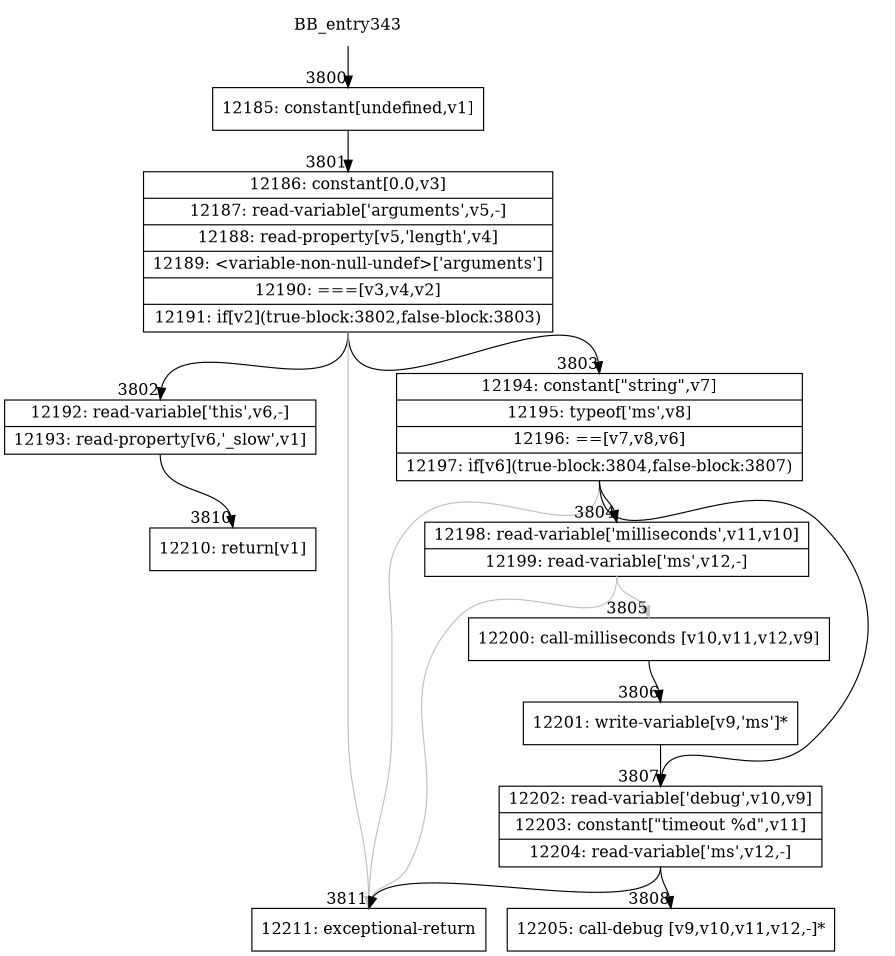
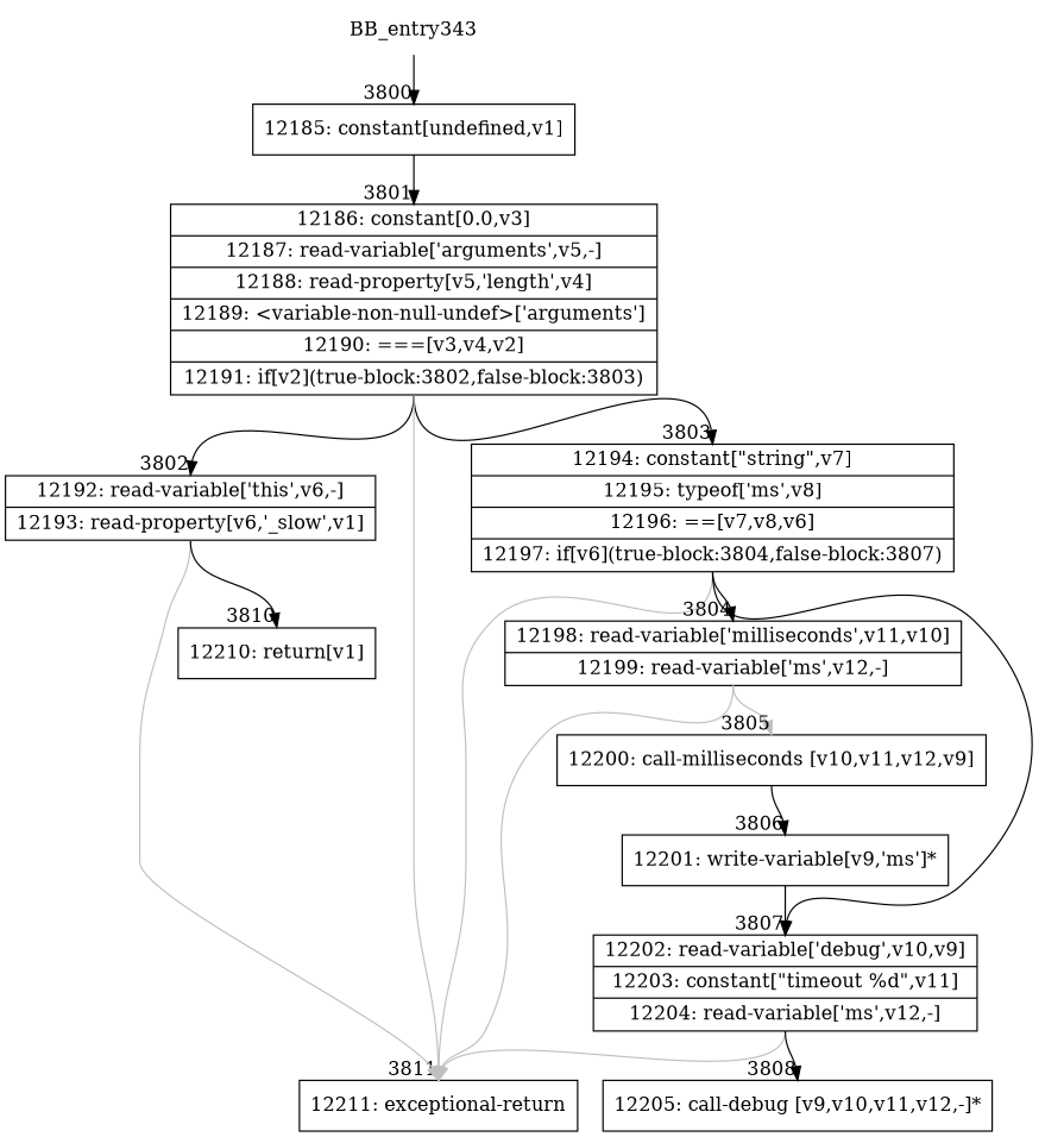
  digraph {
    rankdir=TD
    node [shape=record]
    edge [headport=n tailport=s]
    BB_entry343 [shape=none]
    n2 [label="{12185: constant[undefined,v1]}"]
    n3 [label="{12186: constant[0.0,v3]|12187: read-variable['arguments',v5,-]|12188: read-property[v5,'length',v4]|12189: \<variable-non-null-undef\>['arguments']|12190: ===[v3,v4,v2]|12191: if[v2](true-block:3802,false-block:3803)}"]
    n4 [label="{12192: read-variable['this',v6,-]|12193: read-property[v6,'_slow',v1]}"]
    n5 [label="{12194: constant[\"string\",v7]|12195: typeof['ms',v8]|12196: ==[v7,v8,v6]|12197: if[v6](true-block:3804,false-block:3807)}"]
    n6 [label="{12211: exceptional-return}"]
    n7 [label="{12210: return[v1]}"]
    n8 [label="{12198: read-variable['milliseconds',v11,v10]|12199: read-variable['ms',v12,-]}"]
    n9 [label="{12202: read-variable['debug',v10,v9]|12203: constant[\"timeout %d\",v11]|12204: read-variable['ms',v12,-]}"]
    n10 [label="{12200: call-milliseconds [v10,v11,v12,v9]}"]
    n11 [label="{12205: call-debug [v9,v10,v11,v12,-]*}"]
    n12 [label="{12201: write-variable[v9,'ms']*}"]
    BB_entry343 -> n2 [headlabel="    3800"]
    n2 -> n3 [headlabel="      3801"]
    n3 -> n4 [headlabel="      3802"]
    n3 -> n5 [headlabel="      3803"]
    n3 -> n6 [color=gray headlabel="      3811"]
+   n4 -> n6 [color=gray]
    n4 -> n7 [headlabel="      3810"]
    n5 -> n6 [color=gray]
    n5 -> n8 [headlabel="      3804"]
    n5 -> n9 [headlabel="      3807"]
    n8 -> n6 [color=gray]
    n8 -> n10 [color=gray headlabel="      3805"]
-   n9 -> n6 [color=black]
+   n9 -> n6 [color=gray]
    n9 -> n11 [headlabel="      3808"]
    n10 -> n12 [headlabel="      3806"]
    n12 -> n9
  }
